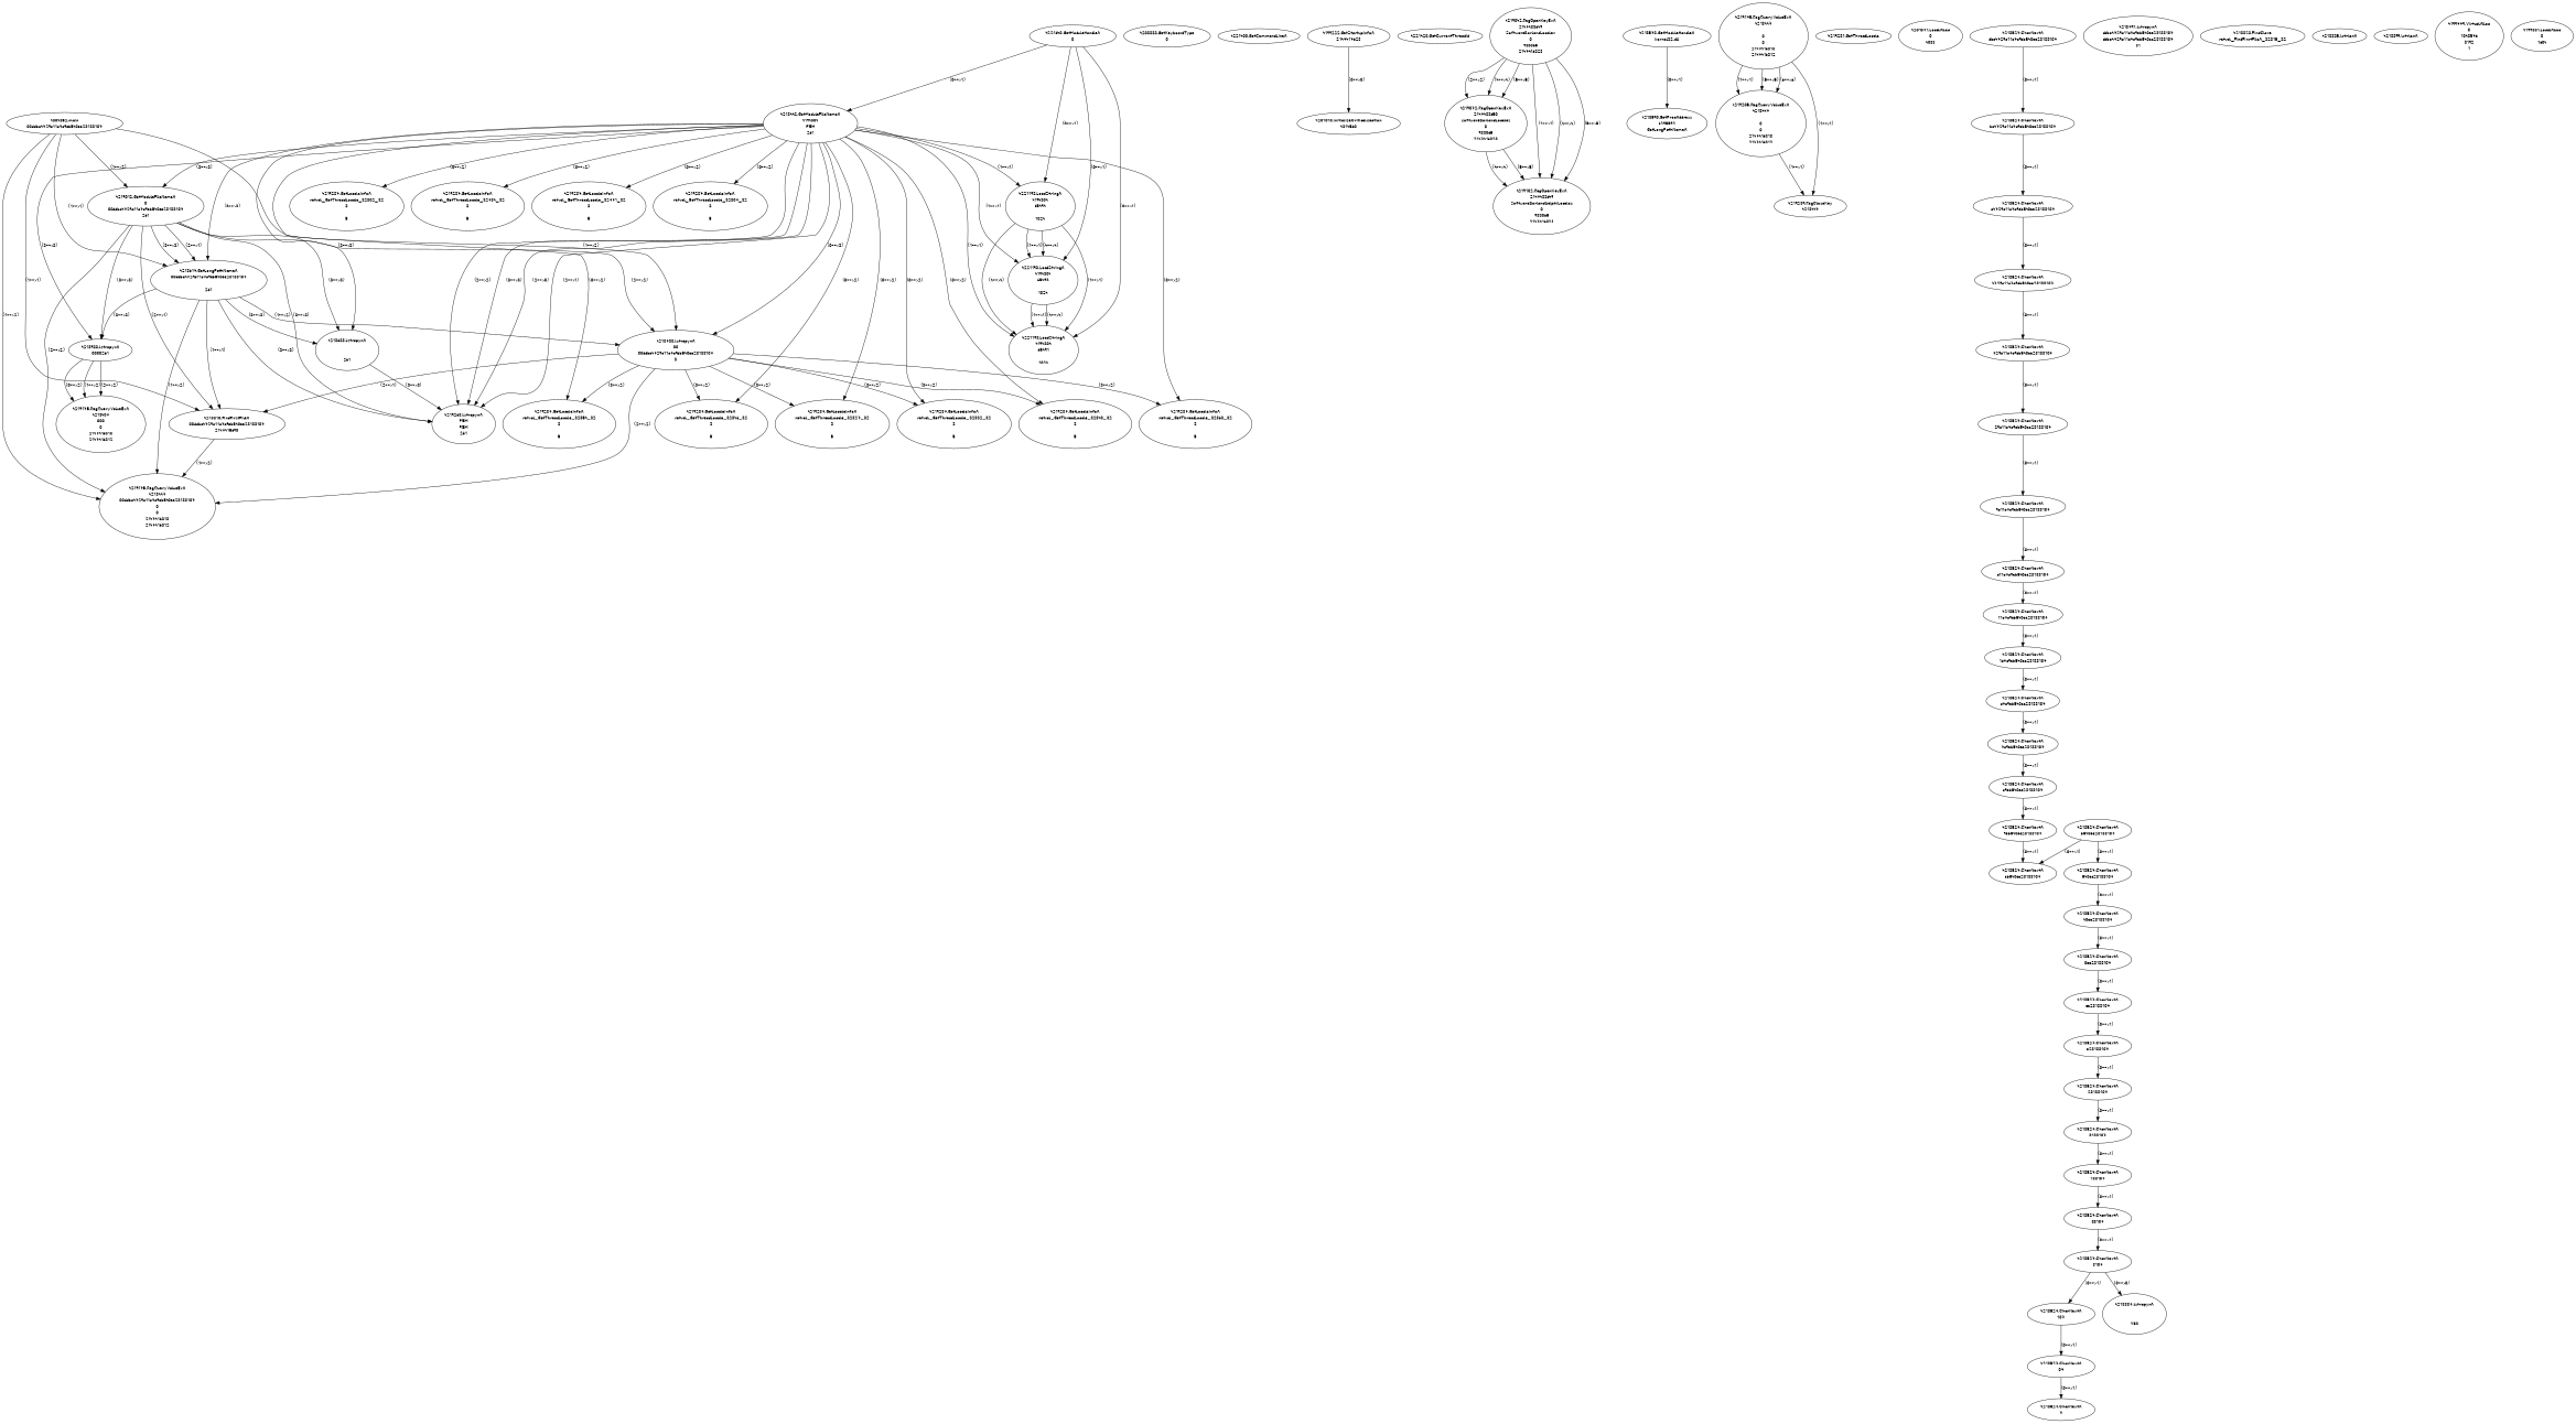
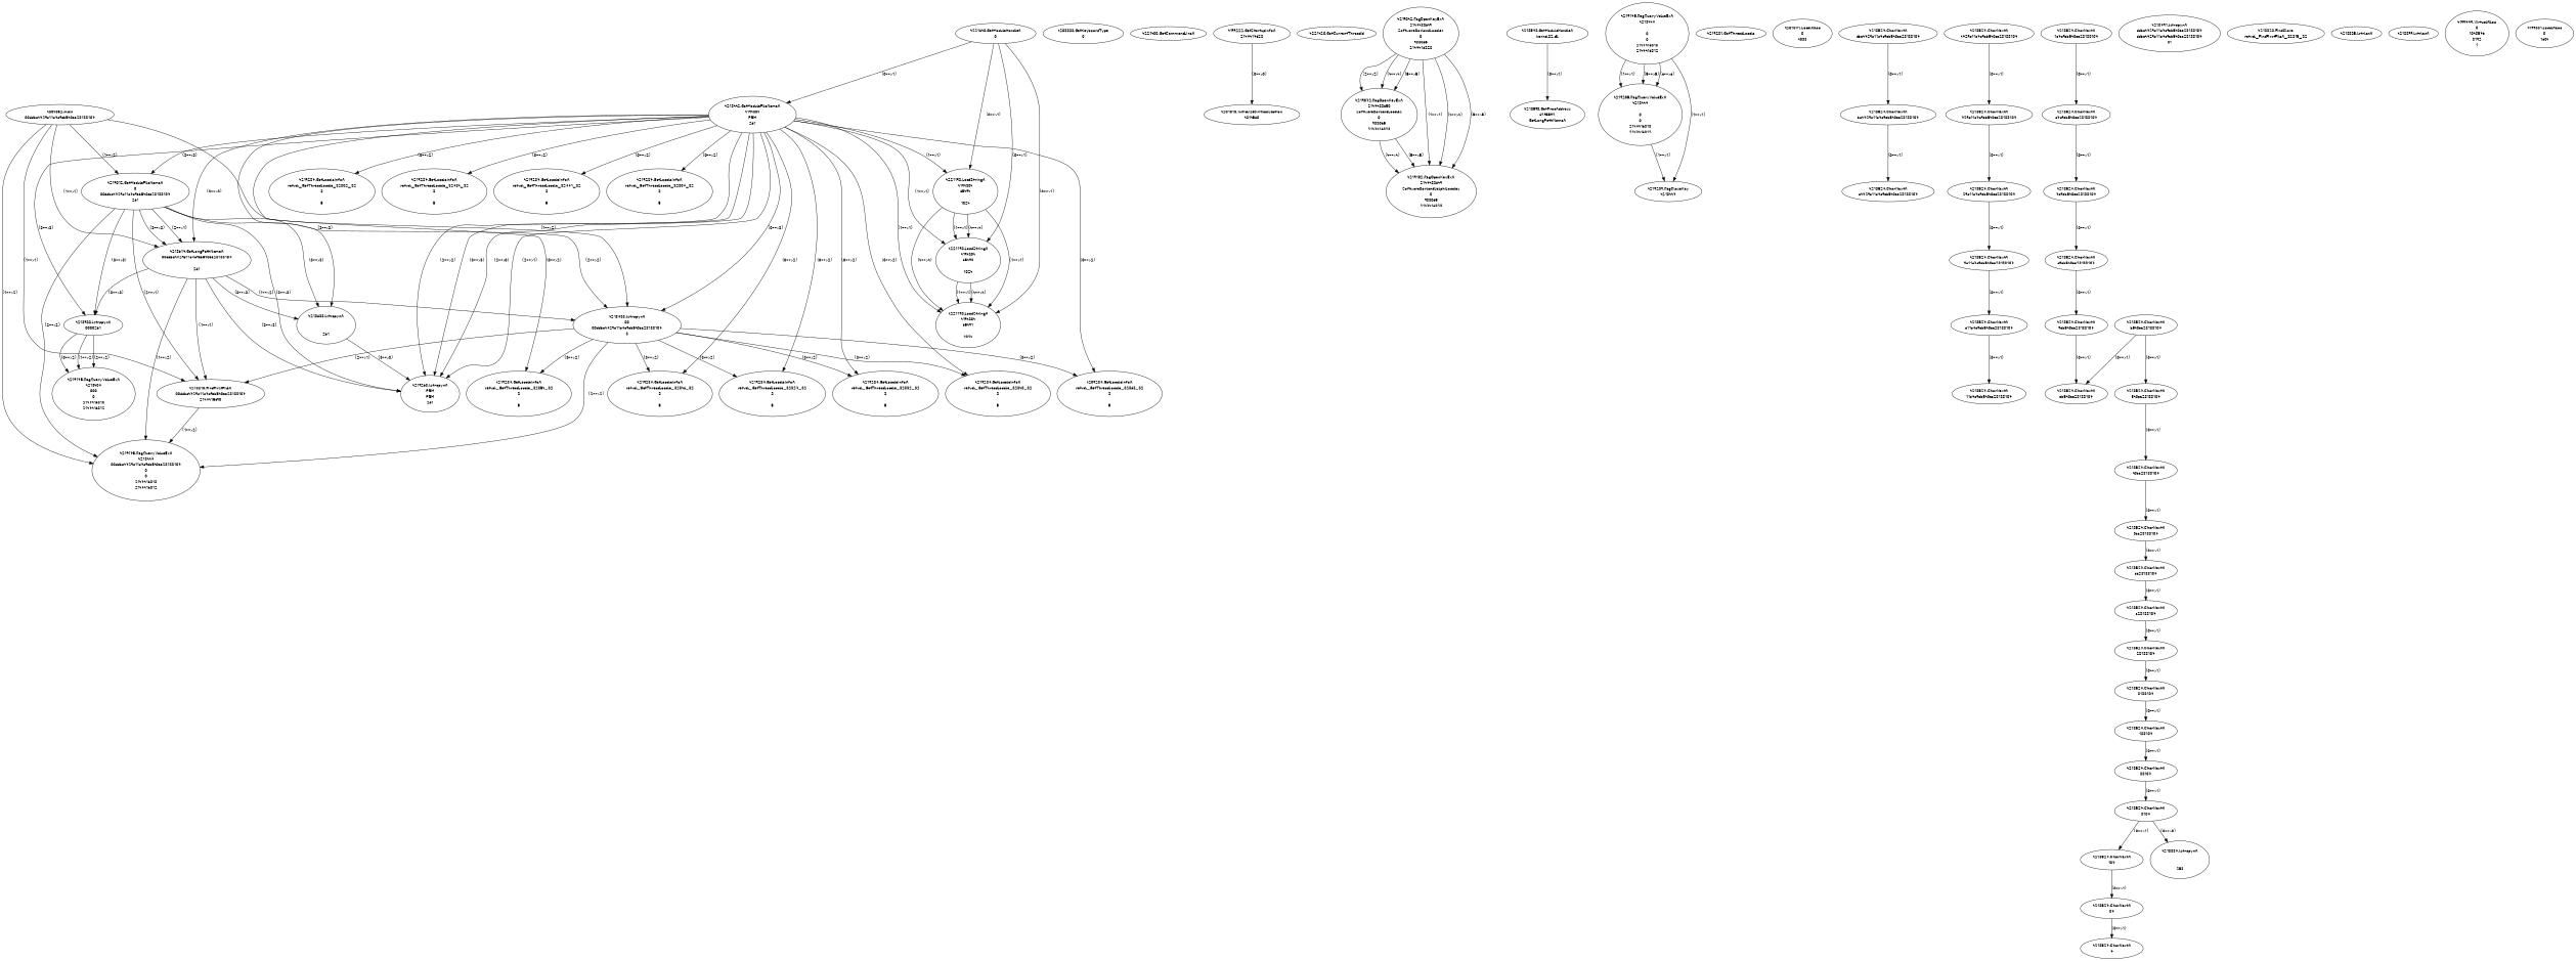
  digraph {
    fontname="Patrick Hand"
    node [fontname="Patrick Hand"]
    edge [fontname="Patrick Hand"]
    n1 [label="4304852.main\n00ddba4729c11c7c9eb540ee28188107"]
    n2 [label="4219012.GetModuleFileNameA\n0\n00ddba4729c11c7c9eb540ee28188107\n261"]
    n3 [label="4218617.GetLongPathNameA\n00ddba4729c11c7c9eb540ee28188107\n\n261"]
    n4 [label="4218738.lstrcpynA\n00\n00ddba4729c11c7c9eb540ee28188107\n3"]
    n5 [label="4218810.FindFirstFileA\n00ddba4729c11c7c9eb540ee28188107\n2147415690"]
    n6 [label="4219175.RegQueryValueExA\n4218447\n00ddba4729c11c7c9eb540ee28188107\n0\n0\n2147416318\n2147416312"]
    n7 [label="4218638.lstrcpynA\n\n\n261"]
    n8 [label="4219268.lstrcpynA\nPZM\nPZM\n261"]
    n9 [label="4218933.lstrcpynA\n0000261"]
    n10 [label="4219287.GetLocaleInfoA\nretval_GetThreadLocale_32827_32\n3\n\n5"]
-   n11 [label="4219287.GetLocaleInfoA\nretval_GetThreadLocale_32863_32\n3\n\n5"]
+   n11 [label="4209287.GetLocaleInfoA\nretval_GetThreadLocale_32863_32\n3\n\n5"]
    n12 [label="4219287.GetLocaleInfoA\nretval_GetThreadLocale_32846_32\n3\n\n5"]
    n13 [label="4219287.GetLocaleInfoA\nretval_GetThreadLocale_32832_32\n3\n\n5"]
    n14 [label="4219287.GetLocaleInfoA\nretval_GetThreadLocale_32840_32\n3\n\n5"]
    n15 [label="4219287.GetLocaleInfoA\nretval_GetThreadLocale_32854_32\n3\n\n5"]
    n16 [label="4221640.GetModuleHandleA\n0"]
    n17 [label="4218442.GetModuleFileNameA\n4194304\nPZM\n261"]
    n18 [label="4221193.LoadStringA\n4194304\n65494\n\n1024"]
    n19 [label="4221193.LoadStringA\n4194304\n65493\n\n1024"]
    n20 [label="4221193.LoadStringA\n4194304\n65491\n\n1024"]
    n21 [label="4219287.GetLocaleInfoA\nretval_GetThreadLocale_32802_32\n3\n\n5"]
    n22 [label="4219287.GetLocaleInfoA\nretval_GetThreadLocale_32784_32\n3\n\n5"]
    n23 [label="4219287.GetLocaleInfoA\nretval_GetThreadLocale_32771_32\n3\n\n5"]
    n24 [label="4219287.GetLocaleInfoA\nretval_GetThreadLocale_32807_32\n3\n\n5"]
    n25 [label="4208833.GetKeyboardType\n0"]
    n26 [label="4221400.GetCommandLineA\n"]
    n27 [label="4199222.GetStartupInfoA\n2147417628"]
    n28 [label="4201010.InitializeCriticalSection\n4314560"]
    n29 [label="4221420.GetCurrentThreadId\n"]
    n30 [label="4219175.RegQueryValueExA\n4218407\n000\n0\n2147416318\n2147416312"]
    n31 [label="4219042.RegOpenKeyExA\n2147483649\nSoftware\Borland\Locales\n0\n983065\n2147416328"]
    n32 [label="4219072.RegOpenKeyExA\n2147483650\nSoftware\Borland\Locales\n0\n983065\n2147416328"]
    n33 [label="4219102.RegOpenKeyExA\n2147483649\nSoftware\Borland\Delphi\Locales\n0\n983065\n2147416328"]
    n34 [label="4218573.GetModuleHandleA\nkernel32.dll"]
    n35 [label="4218590.GetProcAddress\n6295592\nGetLongPathNameA"]
    n36 [label="4219175.RegQueryValueExA\n4218447\n\n0\n0\n2147416318\n2147416312"]
    n37 [label="4219205.RegQueryValueExA\n4218447\n\n0\n0\n2147416318\n2147416312"]
    n38 [label="4219239.RegCloseKey\n4218447"]
    n39 [label="4219281.GetThreadLocale\n"]
    n40 [label="4201071.LocalAlloc\n0\n4088"]
    n41 [label="4218527.CharNextA\ndba4729c11c7c9eb540ee28188107"]
    n42 [label="4218527.CharNextA\nba4729c11c7c9eb540ee28188107"]
    n43 [label="4218527.CharNextA\na4729c11c7c9eb540ee28188107"]
    n44 [label="4218527.CharNextA\n4729c11c7c9eb540ee28188107"]
    n45 [label="4218527.CharNextA\n729c11c7c9eb540ee28188107"]
    n46 [label="4218527.CharNextA\n29c11c7c9eb540ee28188107"]
    n47 [label="4218527.CharNextA\n9c11c7c9eb540ee28188107"]
    n48 [label="4218527.CharNextA\nc11c7c9eb540ee28188107"]
    n49 [label="4218527.CharNextA\n11c7c9eb540ee28188107"]
    n50 [label="4218527.CharNextA\n1c7c9eb540ee28188107"]
    n51 [label="4218527.CharNextA\nc7c9eb540ee28188107"]
    n52 [label="4218527.CharNextA\n7c9eb540ee28188107"]
    n53 [label="4218527.CharNextA\nc9eb540ee28188107"]
    n54 [label="4218527.CharNextA\n9eb540ee28188107"]
    n55 [label="4218527.CharNextA\neb540ee28188107"]
    n56 [label="4218527.CharNextA\nb540ee28188107"]
    n57 [label="4218527.CharNextA\n540ee28188107"]
    n58 [label="4218527.CharNextA\n40ee28188107"]
    n59 [label="4218527.CharNextA\n0ee28188107"]
    n60 [label="4218527.CharNextA\nee28188107"]
    n61 [label="4218527.CharNextA\ne28188107"]
    n62 [label="4218527.CharNextA\n28188107"]
    n63 [label="4218527.CharNextA\n8188107"]
    n64 [label="4218527.CharNextA\n188107"]
    n65 [label="4218527.CharNextA\n88107"]
    n66 [label="4218527.CharNextA\n8107"]
    n67 [label="4218527.CharNextA\n107"]
    n68 [label="4218887.lstrcpynA\n\n\n258"]
    n69 [label="4218527.CharNextA\n07"]
    n70 [label="4218527.CharNextA\n7"]
    n71 [label="4218791.lstrcpynA\nddba4729c11c7c9eb540ee28188107\nddba4729c11c7c9eb540ee28188107\n31"]
    n72 [label="4218823.FindClose\nretval_FindFirstFileA_32815_32"]
    n73 [label="4218835.lstrlenA\n"]
    n74 [label="4218899.lstrlenA\n"]
    n75 [label="4199779.VirtualAlloc\n0\n1048576\n8192\n1"]
    n76 [label="4199331.LocalAlloc\n0\n1604"]
    n1 -> n2 [label="(1-->2)"]
    n1 -> n3 [label="(1-->1)"]
    n1 -> n4 [label="(1-->2)"]
    n1 -> n5 [label="(1-->1)"]
    n1 -> n6 [label="(1-->2)"]
    n2 -> n3 [label="(2-->1)"]
    n2 -> n3 [label="(3-->3)"]
    n2 -> n4 [label="(2-->2)"]
    n2 -> n5 [label="(2-->1)"]
    n2 -> n6 [label="(2-->2)"]
    n2 -> n7 [label="(3-->3)"]
    n2 -> n8 [label="(3-->3)"]
    n2 -> n9 [label="(3-->3)"]
    n3 -> n4 [label="(1-->2)"]
    n3 -> n5 [label="(1-->1)"]
    n3 -> n6 [label="(1-->2)"]
    n3 -> n7 [label="(3-->3)"]
    n3 -> n8 [label="(3-->3)"]
    n3 -> n9 [label="(3-->3)"]
    n4 -> n5 [label="(2-->1)"]
    n4 -> n6 [label="(2-->2)"]
    n4 -> n10 [label="(3-->2)"]
    n4 -> n11 [label="(3-->2)"]
    n4 -> n12 [label="(3-->2)"]
    n4 -> n13 [label="(3-->2)"]
    n4 -> n14 [label="(3-->2)"]
    n4 -> n15 [label="(3-->2)"]
    n5 -> n6 [label="(1-->2)"]
    n7 -> n8 [label="(3-->3)"]
    n9 -> n30 [label="(1-->2)"]
    n9 -> n30 [label="(2-->2)"]
    n9 -> n30 [label="(0-->2)"]
    n16 -> n17 [label="(0-->1)"]
    n16 -> n18 [label="(0-->1)"]
    n16 -> n19 [label="(0-->1)"]
    n16 -> n20 [label="(0-->1)"]
    n17 -> n2 [label="(3-->3)"]
    n17 -> n3 [label="(3-->3)"]
    n17 -> n4 [label="(0-->3)"]
    n17 -> n7 [label="(3-->3)"]
    n17 -> n8 [label="(2-->1)"]
    n17 -> n8 [label="(2-->2)"]
    n17 -> n8 [label="(3-->3)"]
    n17 -> n8 [label="(2-->0)"]
    n17 -> n9 [label="(3-->3)"]
    n17 -> n10 [label="(0-->2)"]
    n17 -> n11 [label="(0-->2)"]
    n17 -> n12 [label="(0-->2)"]
    n17 -> n13 [label="(0-->2)"]
    n17 -> n14 [label="(0-->2)"]
    n17 -> n15 [label="(0-->2)"]
    n17 -> n18 [label="(1-->1)"]
    n17 -> n19 [label="(1-->1)"]
    n17 -> n20 [label="(1-->1)"]
    n17 -> n21 [label="(0-->2)"]
    n17 -> n22 [label="(0-->2)"]
    n17 -> n23 [label="(0-->2)"]
    n17 -> n24 [label="(0-->2)"]
    n18 -> n19 [label="(1-->1)"]
    n18 -> n19 [label="(4-->4)"]
    n18 -> n20 [label="(1-->1)"]
    n18 -> n20 [label="(4-->4)"]
    n19 -> n20 [label="(1-->1)"]
    n19 -> n20 [label="(4-->4)"]
    n27 -> n28 [label="(0-->0)"]
    n31 -> n32 [label="(2-->2)"]
    n31 -> n32 [label="(4-->4)"]
    n31 -> n32 [label="(5-->5)"]
    n31 -> n33 [label="(1-->1)"]
    n31 -> n33 [label="(4-->4)"]
    n31 -> n33 [label="(5-->5)"]
    n32 -> n33 [label="(4-->4)"]
    n32 -> n33 [label="(5-->5)"]
    n34 -> n35 [label="(0-->1)"]
    n36 -> n37 [label="(1-->1)"]
    n36 -> n37 [label="(5-->5)"]
    n36 -> n37 [label="(6-->6)"]
    n36 -> n38 [label="(1-->1)"]
    n37 -> n38 [label="(1-->1)"]
    n41 -> n42 [label="(0-->1)"]
    n42 -> n43 [label="(0-->1)"]
-   n43 -> n44 [label="(0-->1)"]
    n44 -> n45 [label="(0-->1)"]
    n45 -> n46 [label="(0-->1)"]
    n46 -> n47 [label="(0-->1)"]
    n47 -> n48 [label="(0-->1)"]
    n48 -> n49 [label="(0-->1)"]
-   n49 -> n50 [label="(0-->1)"]
    n50 -> n51 [label="(0-->1)"]
    n51 -> n52 [label="(0-->1)"]
    n52 -> n53 [label="(0-->1)"]
    n53 -> n54 [label="(0-->1)"]
    n54 -> n55 [label="(0-->1)"]
    n56 -> n55 [label="(0-->1)"]
    n56 -> n57 [label="(0-->1)"]
    n57 -> n58 [label="(0-->1)"]
    n58 -> n59 [label="(0-->1)"]
    n59 -> n60 [label="(0-->1)"]
    n60 -> n61 [label="(0-->1)"]
    n61 -> n62 [label="(0-->1)"]
    n62 -> n63 [label="(0-->1)"]
    n63 -> n64 [label="(0-->1)"]
    n64 -> n65 [label="(0-->1)"]
    n65 -> n66 [label="(0-->1)"]
    n66 -> n67 [label="(0-->1)"]
    n66 -> n68 [label="(0-->0)"]
    n67 -> n69 [label="(0-->1)"]
    n69 -> n70 [label="(0-->1)"]
  }
